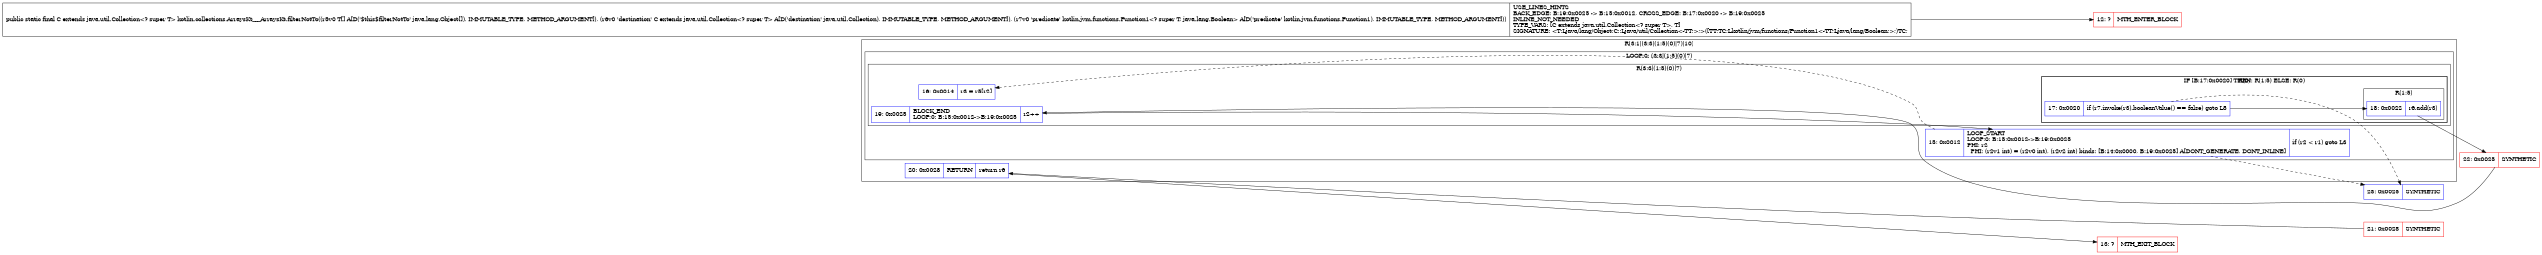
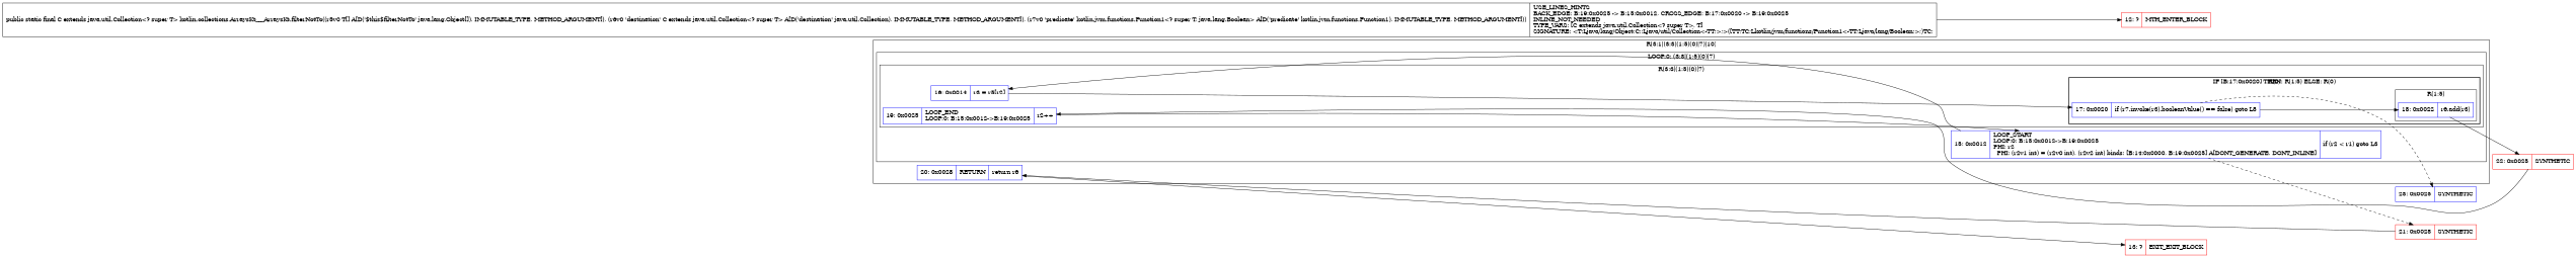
  digraph {
    rankdir=LR
    node [color=blue shape=record]
    n1 [label="{18\:\ 0x0022|r6.add(r3)\l}"]
    n2 [label="{17\:\ 0x0020|if (r7.invoke(r3).booleanValue() == false) goto L5\l}"]
    n3 [label="{16\:\ 0x0014|r3 = r5[r2]\l}"]
-   n4 [label="{19\:\ 0x0025|BLOCK_END\lLOOP:0: B:15:0x0012\-\>B:19:0x0025\l|r2++\l}"]
+   n4 [label="{19\:\ 0x0025|LOOP_END\lLOOP:0: B:15:0x0012\-\>B:19:0x0025\l|r2++\l}"]
    n5 [label="{15\:\ 0x0012|LOOP_START\lLOOP:0: B:15:0x0012\-\>B:19:0x0025\lPHI: r2 \l  PHI: (r2v1 int) = (r2v0 int), (r2v2 int) binds: [B:14:0x0000, B:19:0x0025] A[DONT_GENERATE, DONT_INLINE]\l|if (r2 \< r1) goto L3\l}"]
    n6 [label="{20\:\ 0x0028|RETURN\l|return r6\l}"]
    n7 [color=red label="{22\:\ 0x0025|SYNTHETIC\l}"]
    n8 [label="{23\:\ 0x0025|SYNTHETIC\l}"]
    n9 [color=red label="{21\:\ 0x0028|SYNTHETIC\l}"]
-   n10 [color=red label="{13\:\ ?|MTH_EXIT_BLOCK\l}"]
+   n10 [color=red label="{13\:\ ?|EXIT_EXIT_BLOCK\l}"]
    n11 [color=red label="{12\:\ ?|MTH_ENTER_BLOCK\l}"]
    n12 [label="{public static final C extends java.util.Collection\<? super T\> kotlin.collections.ArraysKt___ArraysKt.filterNotTo((r5v0 T[] A[D('$this$filterNotTo' java.lang.Object[]), IMMUTABLE_TYPE, METHOD_ARGUMENT]), (r6v0 'destination' C extends java.util.Collection\<? super T\> A[D('destination' java.util.Collection), IMMUTABLE_TYPE, METHOD_ARGUMENT]), (r7v0 'predicate' kotlin.jvm.functions.Function1\<? super T, java.lang.Boolean\> A[D('predicate' kotlin.jvm.functions.Function1), IMMUTABLE_TYPE, METHOD_ARGUMENT]))  | USE_LINES_HINTS\lBACK_EDGE: B:19:0x0025 \-\> B:15:0x0012, CROSS_EDGE: B:17:0x0020 \-\> B:19:0x0025\lINLINE_NOT_NEEDED\lTYPE_VARS: [C extends java.util.Collection\<? super T\>, T]\lSIGNATURE: \<T:Ljava\/lang\/Object;C::Ljava\/util\/Collection\<\-TT;\>;\>([TT;TC;Lkotlin\/jvm\/functions\/Function1\<\-TT;Ljava\/lang\/Boolean;\>;)TC;\l}" color=""]
    subgraph cluster_1 {
      label="R(3:1|(3:3|(1:5)(0)|7)|10)"
      n6
      subgraph cluster_2 {
        label="LOOP:0: (3:3|(1:5)(0)|7)"
        n5
        subgraph cluster_3 {
          label="R(3:3|(1:5)(0)|7)"
          n3
          n4
          subgraph cluster_4 {
            label="IF [B:17:0x0020] THEN: R(1:5) ELSE: R(0)"
            n2
            subgraph cluster_5 {
              label="R(1:5)"
              n1
            }
            subgraph cluster_6 {
              label="R(0)"
            }
          }
        }
      }
    }
    n1 -> n7
    n2 -> n1
    n2 -> n8 [style=dashed]
+   n3 -> n2
    n4 -> n5
-   n5 -> n3 [style=dashed]
-   n5 -> n8 [style=dashed]
+   n5 -> n3
+   n5 -> n9 [style=dashed]
    n6 -> n10
    n7 -> n4
    n9 -> n6
    n12 -> n11
  }
